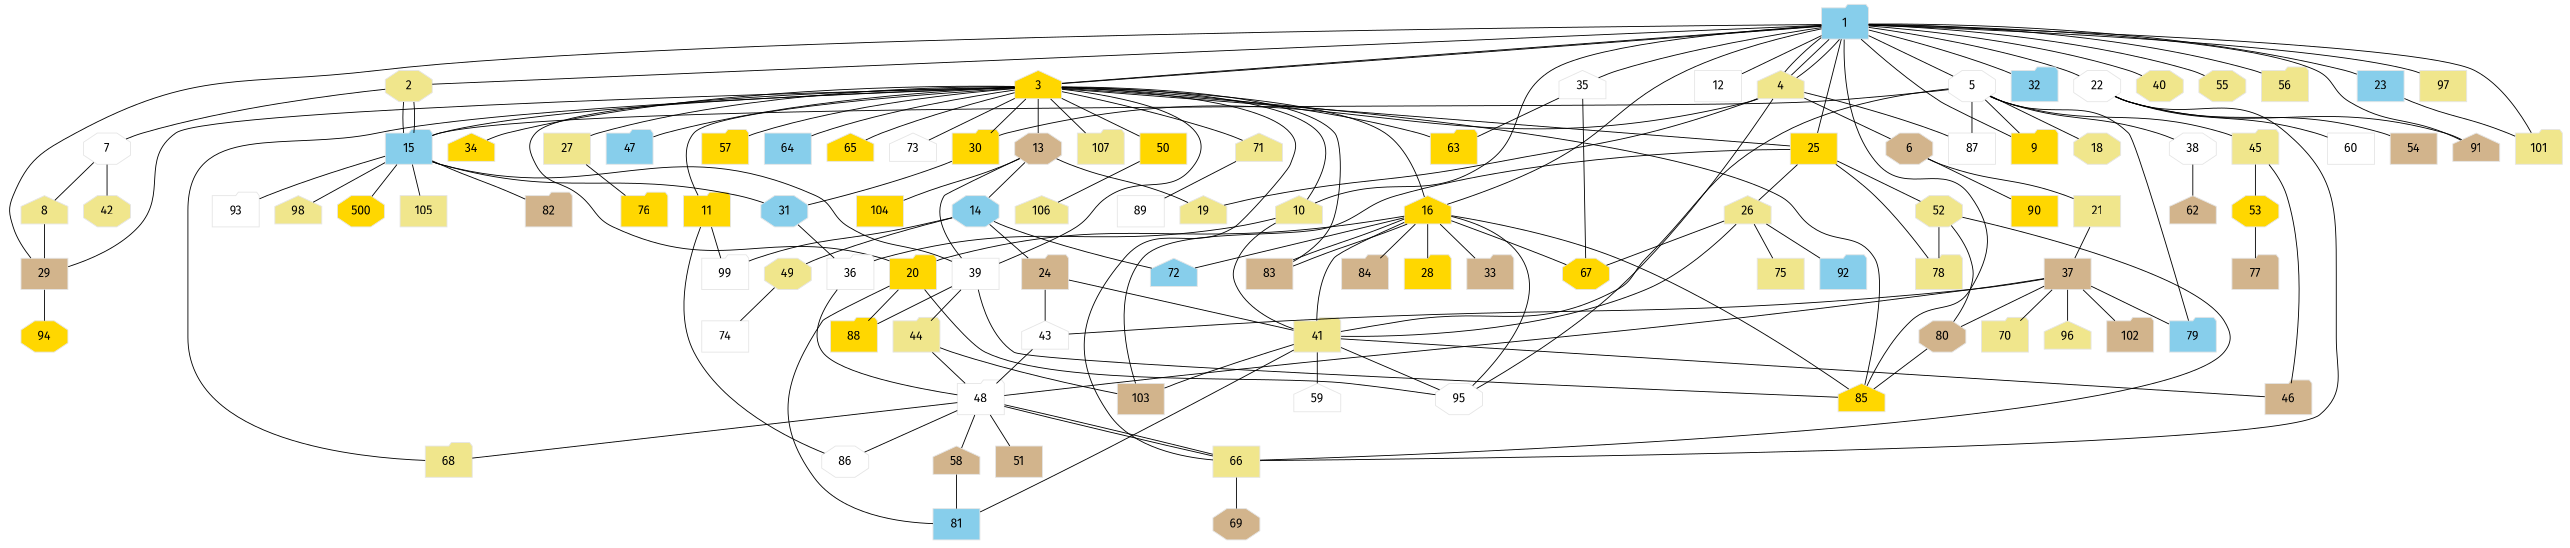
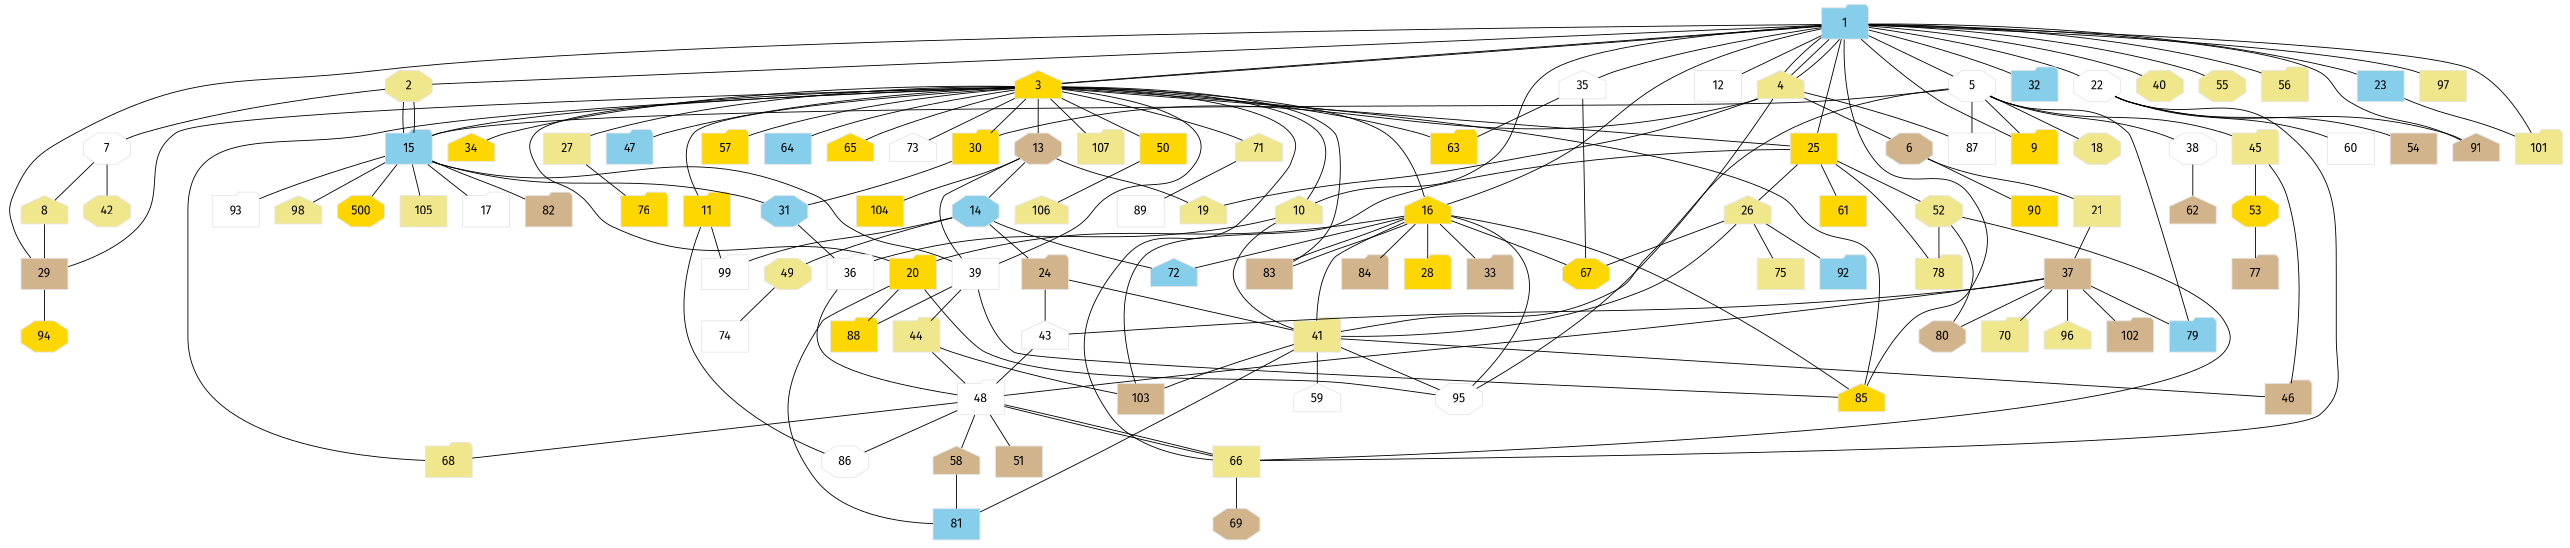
  graph {
    fontname="Fira Sans"
    node [color=gray90 fillcolor=khaki fontname="Fira Sans" shape=folder style=filled]
    edge [fontname="Fira Sans"]
    1 [fillcolor=skyblue]
    2 [shape=octagon]
    3 [fillcolor=gold shape=house]
    4 [shape=house]
    5 [fillcolor=white shape=octagon]
    9 [fillcolor=gold]
    10 [shape=house]
    12 [fillcolor=white shape=box]
    16 [fillcolor=gold shape=house]
    22 [fillcolor=white shape=octagon]
    23 [fillcolor=skyblue shape=box]
    25 [fillcolor=gold shape=box]
    29 [fillcolor=tan shape=box]
    32 [fillcolor=skyblue]
    35 [fillcolor=white shape=house]
    40 [shape=octagon]
    55 [shape=octagon]
    56
    85 [fillcolor=gold shape=house]
    91 [fillcolor=tan shape=house]
    97 [shape=box]
    101
    7 [fillcolor=white shape=octagon]
    15 [fillcolor=skyblue]
    11 [fillcolor=gold]
    13 [fillcolor=tan shape=octagon]
    20 [fillcolor=gold]
    27 [shape=box]
    30 [fillcolor=gold]
    34 [fillcolor=gold shape=house]
    39 [fillcolor=white shape=box]
    47 [fillcolor=skyblue]
    50 [fillcolor=gold shape=box]
    57 [fillcolor=gold]
    63 [fillcolor=gold]
    64 [fillcolor=skyblue shape=box]
    65 [fillcolor=gold shape=house]
    66 [shape=box]
    68
    71 [shape=house]
    73 [fillcolor=white shape=house]
    83 [fillcolor=tan shape=box]
    107
    6 [fillcolor=tan shape=octagon]
    19 [shape=house]
    87 [fillcolor=white shape=box]
    95 [fillcolor=white shape=octagon]
    18 [shape=octagon]
    38 [fillcolor=white shape=octagon]
    41
    45
    79 [fillcolor=skyblue]
    36 [fillcolor=white]
    72 [fillcolor=skyblue shape=house]
    28 [fillcolor=gold]
    33 [fillcolor=tan]
    67 [fillcolor=gold shape=octagon]
    84 [fillcolor=tan]
    54 [fillcolor=tan shape=box]
    60 [fillcolor=white shape=box]
    26 [shape=house]
    52 [shape=octagon]
+   61 [fillcolor=gold shape=box]
    78
    103 [fillcolor=tan shape=box]
    94 [fillcolor=gold shape=octagon]
    8 [shape=house]
    42 [shape=octagon]
    105 [shape=box]
+   17 [fillcolor=white]
    31 [fillcolor=skyblue shape=octagon]
    82 [fillcolor=tan]
    93 [fillcolor=white]
    98 [shape=house]
    n75 [fillcolor=gold label=500 shape=octagon]
    86 [fillcolor=white shape=octagon]
    99 [fillcolor=white]
    14 [fillcolor=skyblue shape=octagon]
    104 [fillcolor=gold shape=box]
    81 [fillcolor=skyblue shape=box]
    88 [fillcolor=gold]
    76 [fillcolor=gold]
    44
    106 [shape=house]
    69 [fillcolor=tan shape=octagon]
    89 [fillcolor=white shape=box]
    21 [shape=box]
    90 [fillcolor=gold shape=box]
    62 [fillcolor=tan shape=house]
    46 [fillcolor=tan]
    59 [fillcolor=white shape=house]
    53 [fillcolor=gold shape=octagon]
    37 [fillcolor=tan shape=box]
    48 [fillcolor=white]
    24 [fillcolor=tan]
    49 [shape=octagon]
    43 [fillcolor=white shape=house]
    74 [fillcolor=white shape=box]
    70
    80 [fillcolor=tan shape=octagon]
    96 [shape=house]
    102 [fillcolor=tan]
    75 [shape=box]
    92 [fillcolor=skyblue]
    51 [fillcolor=tan shape=box]
    58 [fillcolor=tan shape=house]
    77 [fillcolor=tan]
    1 -- 2
    1 -- 3
    1 -- 3
    1 -- 4
    1 -- 4
    1 -- 4
    1 -- 5
    1 -- 9
    1 -- 10
    1 -- 12
    1 -- 16
    1 -- 22
    1 -- 23
    1 -- 25
    1 -- 29
    1 -- 32
    1 -- 35
    1 -- 40
    1 -- 55
    1 -- 56
    1 -- 85
    1 -- 91
    1 -- 97
    1 -- 101
    2 -- 7
    2 -- 15
    2 -- 15
    3 -- 10
    3 -- 16
    3 -- 25
    3 -- 29
    3 -- 85
    3 -- 15
    3 -- 11
    3 -- 13
    3 -- 20
    3 -- 27
    3 -- 30
    3 -- 34
    3 -- 39
    3 -- 47
    3 -- 50
    3 -- 57
    3 -- 63
    3 -- 64
    3 -- 65
    3 -- 66
    3 -- 68
    3 -- 71
    3 -- 73
    3 -- 83
    3 -- 107
    4 -- 30
    4 -- 6
    4 -- 19
    4 -- 87
    4 -- 95
    5 -- 9
    5 -- 15
    5 -- 87
    5 -- 18
    5 -- 38
    5 -- 41
    5 -- 45
    5 -- 79
    10 -- 41
    10 -- 36
    16 -- 85
    16 -- 20
    16 -- 83
    16 -- 83
    16 -- 95
    16 -- 41
    16 -- 72
    16 -- 28
    16 -- 33
    16 -- 67
    16 -- 84
    22 -- 91
    22 -- 66
    22 -- 54
    22 -- 60
    23 -- 101
    25 -- 26
    25 -- 52
+   25 -- 61
    25 -- 78
    25 -- 103
    29 -- 94
    35 -- 63
    35 -- 67
    7 -- 8
    7 -- 42
    15 -- 39
    15 -- 105
+   15 -- 17
    15 -- 31
    15 -- 82
    15 -- 93
    15 -- 98
    15 -- n75
    11 -- 86
    11 -- 99
    13 -- 39
    13 -- 19
    13 -- 14
    13 -- 104
    20 -- 95
    20 -- 81
    20 -- 88
    27 -- 76
    30 -- 31
    39 -- 85
    39 -- 88
    39 -- 44
    50 -- 106
    66 -- 69
    71 -- 89
    6 -- 21
    6 -- 90
    38 -- 62
    41 -- 95
    41 -- 103
    41 -- 81
    41 -- 46
    41 -- 59
    45 -- 46
    45 -- 53
    36 -- 48
    26 -- 41
    26 -- 67
    26 -- 75
    26 -- 92
    52 -- 66
    52 -- 78
    52 -- 80
    8 -- 29
    31 -- 36
    14 -- 72
    14 -- 99
    14 -- 24
    14 -- 49
    44 -- 103
    44 -- 48
    21 -- 37
    53 -- 77
    37 -- 79
    37 -- 48
    37 -- 43
    37 -- 70
    37 -- 80
    37 -- 96
    37 -- 102
    48 -- 66
    48 -- 66
    48 -- 68
    48 -- 86
    48 -- 51
    48 -- 58
    24 -- 41
    24 -- 43
    49 -- 74
    43 -- 48
-   80 -- 85
    58 -- 81
  }
